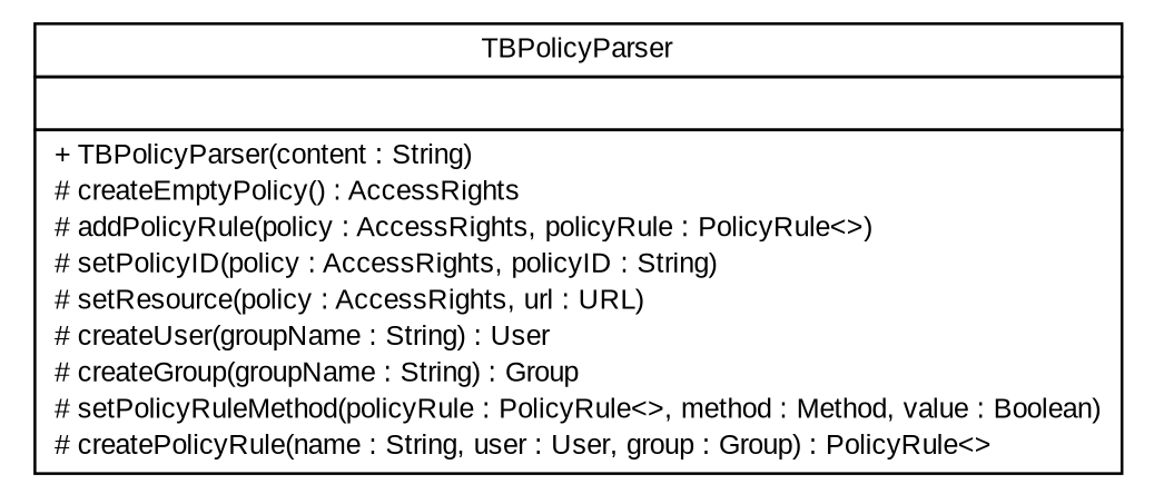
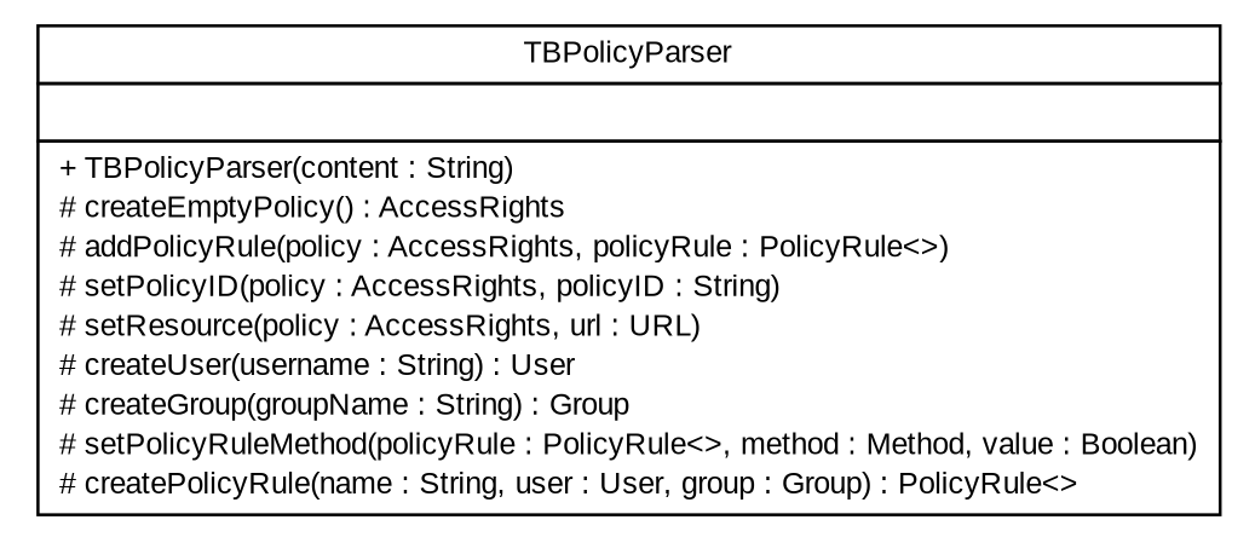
  digraph {
    rankdir=LR
-   n1 [fontcolor=black fontname=arial fontsize=10.0 label=<<table border="0" cellborder="1" cellspacing="0" cellpadding="2" port="p" href="./TBPolicyParser.html"> 		<tr><td><table border="0" cellspacing="0" cellpadding="1"> 			<tr><td> TBPolicyParser </td></tr> 		</table></td></tr> 		<tr><td><table border="0" cellspacing="0" cellpadding="1"> 			<tr><td align="left">  </td></tr> 		</table></td></tr> 		<tr><td><table border="0" cellspacing="0" cellpadding="1"> 			<tr><td align="left"> + TBPolicyParser(content : String) </td></tr> 			<tr><td align="left"> # createEmptyPolicy() : AccessRights </td></tr> 			<tr><td align="left"> # addPolicyRule(policy : AccessRights, policyRule : PolicyRule&lt;&gt;) </td></tr> 			<tr><td align="left"> # setPolicyID(policy : AccessRights, policyID : String) </td></tr> 			<tr><td align="left"> # setResource(policy : AccessRights, url : URL) </td></tr> 			<tr><td align="left"> # createUser(groupName : String) : User </td></tr> 			<tr><td align="left"> # createGroup(groupName : String) : Group </td></tr> 			<tr><td align="left"> # setPolicyRuleMethod(policyRule : PolicyRule&lt;&gt;, method : Method, value : Boolean) </td></tr> 			<tr><td align="left"> # createPolicyRule(name : String, user : User, group : Group) : PolicyRule&lt;&gt; </td></tr> 		</table></td></tr> 		</table>> shape=plaintext]
+   n1 [fontcolor=black fontname=arial fontsize=10.0 label=<<table border="0" cellborder="1" cellspacing="0" cellpadding="2" port="p" href="./TBPolicyParser.html"> 		<tr><td><table border="0" cellspacing="0" cellpadding="1"> 			<tr><td> TBPolicyParser </td></tr> 		</table></td></tr> 		<tr><td><table border="0" cellspacing="0" cellpadding="1"> 			<tr><td align="left">  </td></tr> 		</table></td></tr> 		<tr><td><table border="0" cellspacing="0" cellpadding="1"> 			<tr><td align="left"> + TBPolicyParser(content : String) </td></tr> 			<tr><td align="left"> # createEmptyPolicy() : AccessRights </td></tr> 			<tr><td align="left"> # addPolicyRule(policy : AccessRights, policyRule : PolicyRule&lt;&gt;) </td></tr> 			<tr><td align="left"> # setPolicyID(policy : AccessRights, policyID : String) </td></tr> 			<tr><td align="left"> # setResource(policy : AccessRights, url : URL) </td></tr> 			<tr><td align="left"> # createUser(username : String) : User </td></tr> 			<tr><td align="left"> # createGroup(groupName : String) : Group </td></tr> 			<tr><td align="left"> # setPolicyRuleMethod(policyRule : PolicyRule&lt;&gt;, method : Method, value : Boolean) </td></tr> 			<tr><td align="left"> # createPolicyRule(name : String, user : User, group : Group) : PolicyRule&lt;&gt; </td></tr> 		</table></td></tr> 		</table>> shape=plaintext]
  }
